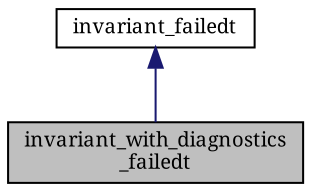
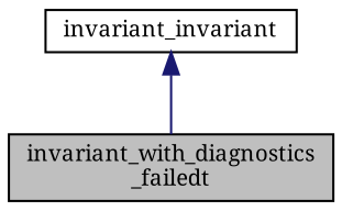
  digraph {
    fontname="Noto Serif"
    node [color=black fontname="Noto Serif" fontsize=10 shape=record]
    n1 [fillcolor=grey75 fontcolor=black height=0.2 label="invariant_with_diagnostics\l_failedt" style=filled width=0.4]
-   n2 [height=0.2 label=invariant_failedt width=0.4]
+   n2 [height=0.2 label=invariant_invariant width=0.4]
    n2 -> n1 [color=midnightblue dir=back fontname="Noto Serif" fontsize=10 labelfontname=Helvetica labelfontsize=10 style=solid]
  }
